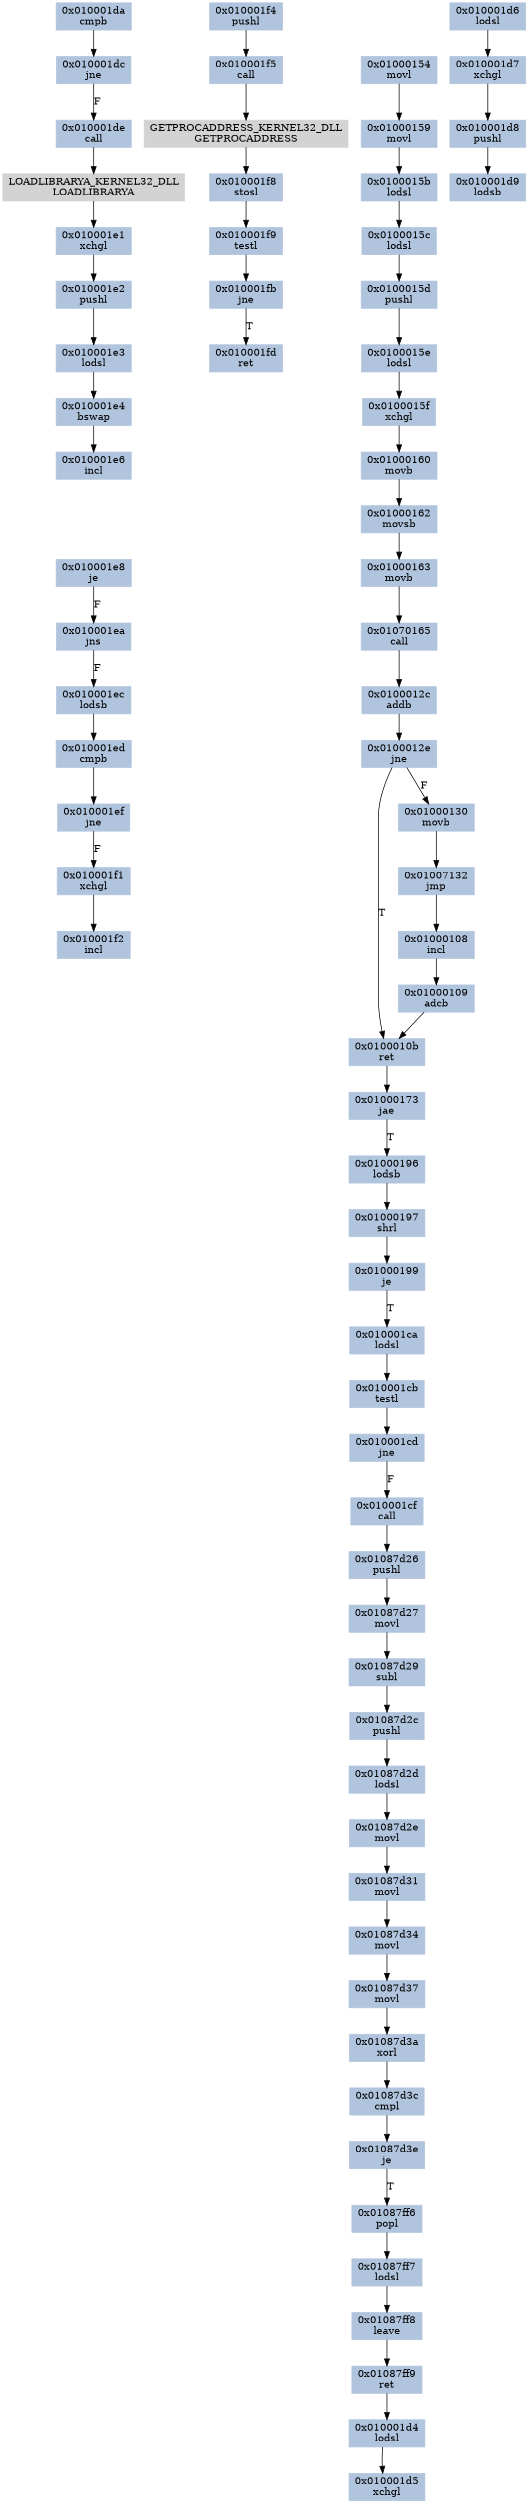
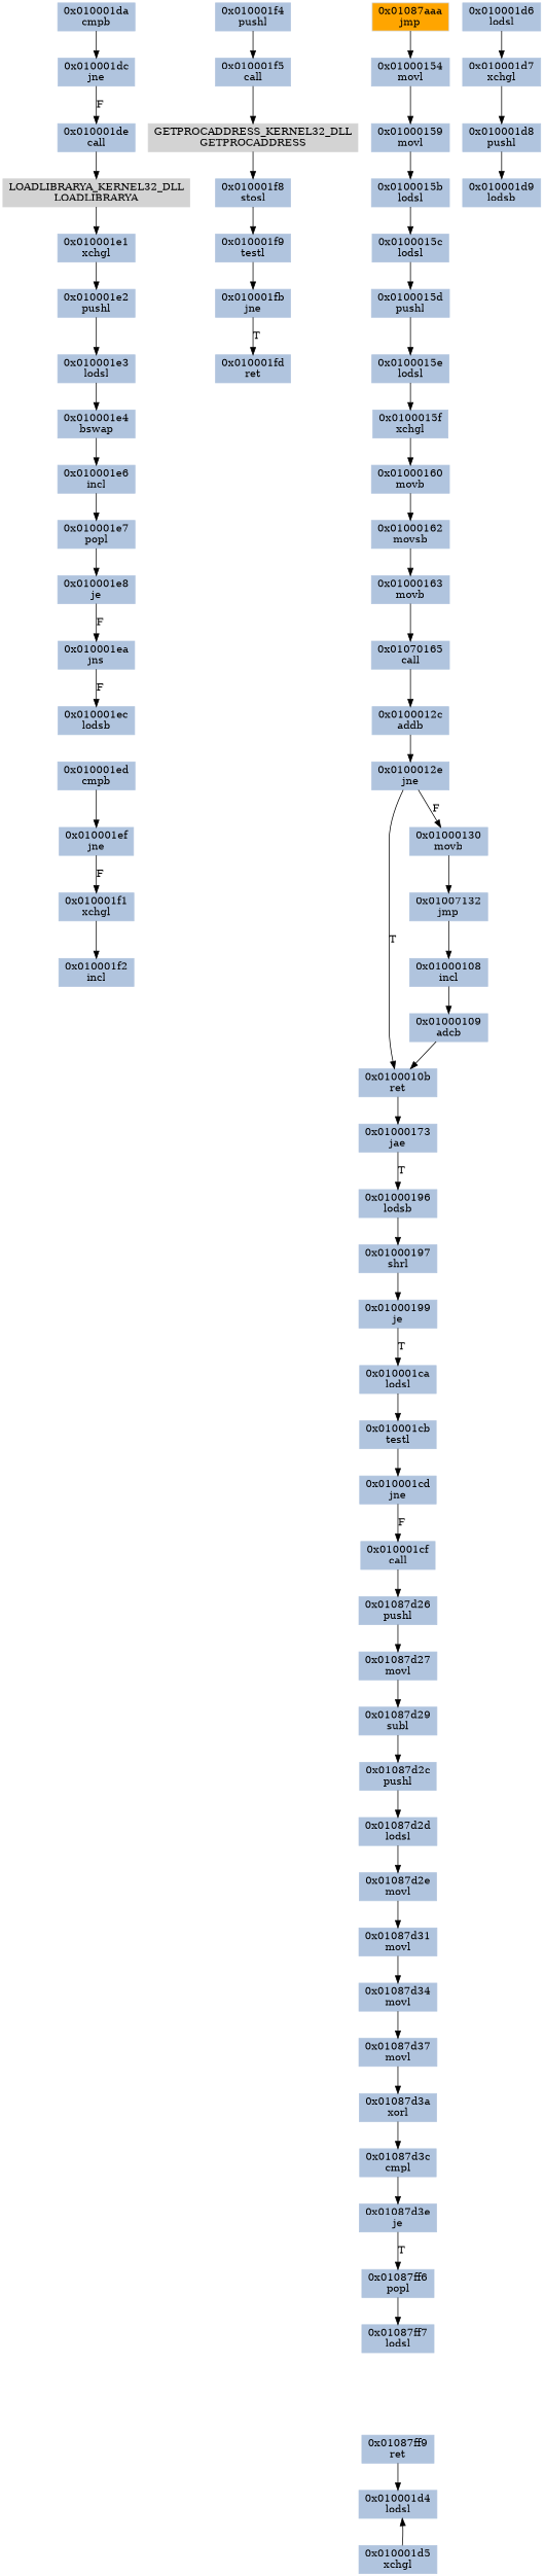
  strict digraph {
    node [color=lightsteelblue fillcolor=lightsteelblue shape=rectangle style=filled]
    edge [color="#000000"]
    n1 [label="0x010001ed\ncmpb"]
    n2 [label="0x010001ef\njne"]
    n3 [label="0x010001f1\nxchgl"]
    n4 [label="0x010001f2\nincl"]
    n5 [label="0x010001da\ncmpb"]
    n6 [label="0x010001dc\njne"]
    n7 [label="0x010001de\ncall"]
    n8 [color=lightgrey fillcolor=lightgrey label="LOADLIBRARYA_KERNEL32_DLL\nLOADLIBRARYA"]
    n9 [label="0x010001fd\nret"]
    n10 [label="0x01087d2d\nlodsl"]
    n11 [label="0x01087d2e\nmovl"]
    n12 [label="0x01087d31\nmovl"]
    n13 [label="0x01087d34\nmovl"]
    n14 [label="0x01087ff9\nret"]
    n15 [label="0x010001d4\nlodsl"]
    n16 [label="0x010001d5\nxchgl"]
    n17 [label="0x010001d6\nlodsl"]
    n18 [label="0x010001d7\nxchgl"]
    n19 [label="0x010001d8\npushl"]
    n20 [label="0x0100015d\npushl"]
    n21 [label="0x0100015e\nlodsl"]
    n22 [label="0x0100015f\nxchgl"]
    n23 [label="0x01000160\nmovb"]
    n24 [label="0x010001e3\nlodsl"]
    n25 [label="0x010001e4\nbswap"]
    n26 [label="0x010001e6\nincl"]
+   n27 [label="0x010001e7\npopl"]
    n28 [label="0x01087d3a\nxorl"]
    n29 [label="0x01087d3c\ncmpl"]
    n30 [label="0x01087d3e\nje"]
    n31 [label="0x01087ff6\npopl"]
    n32 [label="0x010001f8\nstosl"]
    n33 [label="0x010001f9\ntestl"]
    n34 [label="0x010001fb\njne"]
    n35 [label="0x010001e8\nje"]
    n36 [label="0x010001ea\njns"]
    n37 [label="0x010001ec\nlodsb"]
    n38 [label="0x010001f5\ncall"]
    n39 [color=lightgrey fillcolor=lightgrey label="GETPROCADDRESS_KERNEL32_DLL\nGETPROCADDRESS"]
    n40 [label="0x01087ff7\nlodsl"]
-   n41 [label="0x01087ff8\nleave"]
    n42 [label="0x01087d37\nmovl"]
    n43 [label="0x010001d9\nlodsb"]
    n44 [label="0x010001cf\ncall"]
    n45 [label="0x01087d26\npushl"]
    n46 [label="0x01087d27\nmovl"]
    n47 [label="0x01087d29\nsubl"]
    n48 [label="0x01000163\nmovb"]
    n49 [label="0x01070165\ncall"]
    n50 [label="0x0100012c\naddb"]
    n51 [label="0x0100012e\njne"]
    n52 [label="0x0100015c\nlodsl"]
    n53 [label="0x010001f4\npushl"]
    n54 [label="0x01000159\nmovl"]
    n55 [label="0x0100015b\nlodsl"]
    n56 [label="0x010001cd\njne"]
    n57 [label="0x01000162\nmovsb"]
    n58 [label="0x0100010b\nret"]
    n59 [label="0x01000130\nmovb"]
    n60 [label="0x01000173\njae"]
    n61 [label="0x01007132\njmp"]
    n62 [label="0x01000196\nlodsb"]
    n63 [label="0x01000108\nincl"]
    n64 [label="0x01000109\nadcb"]
    n65 [label="0x01087d2c\npushl"]
    n66 [label="0x010001e1\nxchgl"]
    n67 [label="0x010001e2\npushl"]
    n68 [label="0x010001ca\nlodsl"]
    n69 [label="0x010001cb\ntestl"]
    n70 [label="0x01000199\nje"]
    n71 [label="0x01000197\nshrl"]
    n72 [label="0x01000154\nmovl"]
+   n73 [color=lightgrey fillcolor=orange label="0x01087aaa\njmp"]
    n1 -> n2
    n2 -> n3 [label=F]
    n3 -> n4
    n5 -> n6
    n6 -> n7 [label=F]
    n7 -> n8
    n8 -> n66
    n10 -> n11
    n11 -> n12
    n12 -> n13
    n13 -> n42
    n14 -> n15
-   n15 -> n16
+   n16 -> n15
    n17 -> n18
    n18 -> n19
    n19 -> n43
    n20 -> n21
    n21 -> n22
    n22 -> n23
    n23 -> n57
    n24 -> n25
    n25 -> n26
+   n26 -> n27
+   n27 -> n35
    n28 -> n29
    n29 -> n30
    n30 -> n31 [label=T]
    n31 -> n40
    n32 -> n33
    n33 -> n34
    n34 -> n9 [label=T]
    n35 -> n36 [label=F]
    n36 -> n37 [label=F]
-   n37 -> n1
    n38 -> n39
    n39 -> n32
-   n40 -> n41
-   n41 -> n14
    n42 -> n28
    n44 -> n45
    n45 -> n46
    n46 -> n47
    n47 -> n65
    n48 -> n49
    n49 -> n50
    n50 -> n51
    n51 -> n58 [label=T]
    n51 -> n59 [label=F]
    n52 -> n20
    n53 -> n38
    n54 -> n55
    n55 -> n52
    n56 -> n44 [label=F]
    n57 -> n48
    n58 -> n60
    n59 -> n61
    n60 -> n62 [label=T]
    n61 -> n63
    n62 -> n71
    n63 -> n64
    n64 -> n58
    n65 -> n10
    n66 -> n67
    n67 -> n24
    n68 -> n69
    n69 -> n56
    n70 -> n68 [label=T]
    n71 -> n70
    n72 -> n54
+   n73 -> n72
  }
